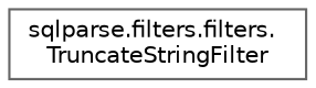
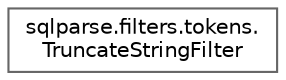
  digraph {
    rankdir=TB
-   n1 [color=grey40 fillcolor=white fontname=Helvetica fontsize=10 height=0.2 label="sqlparse.filters.filters.\lTruncateStringFilter" shape=box style=filled width=0.4]
+   n1 [color=grey40 fillcolor=white fontname=Helvetica fontsize=10 height=0.2 label="sqlparse.filters.tokens.\lTruncateStringFilter" shape=box style=filled width=0.4]
  }
